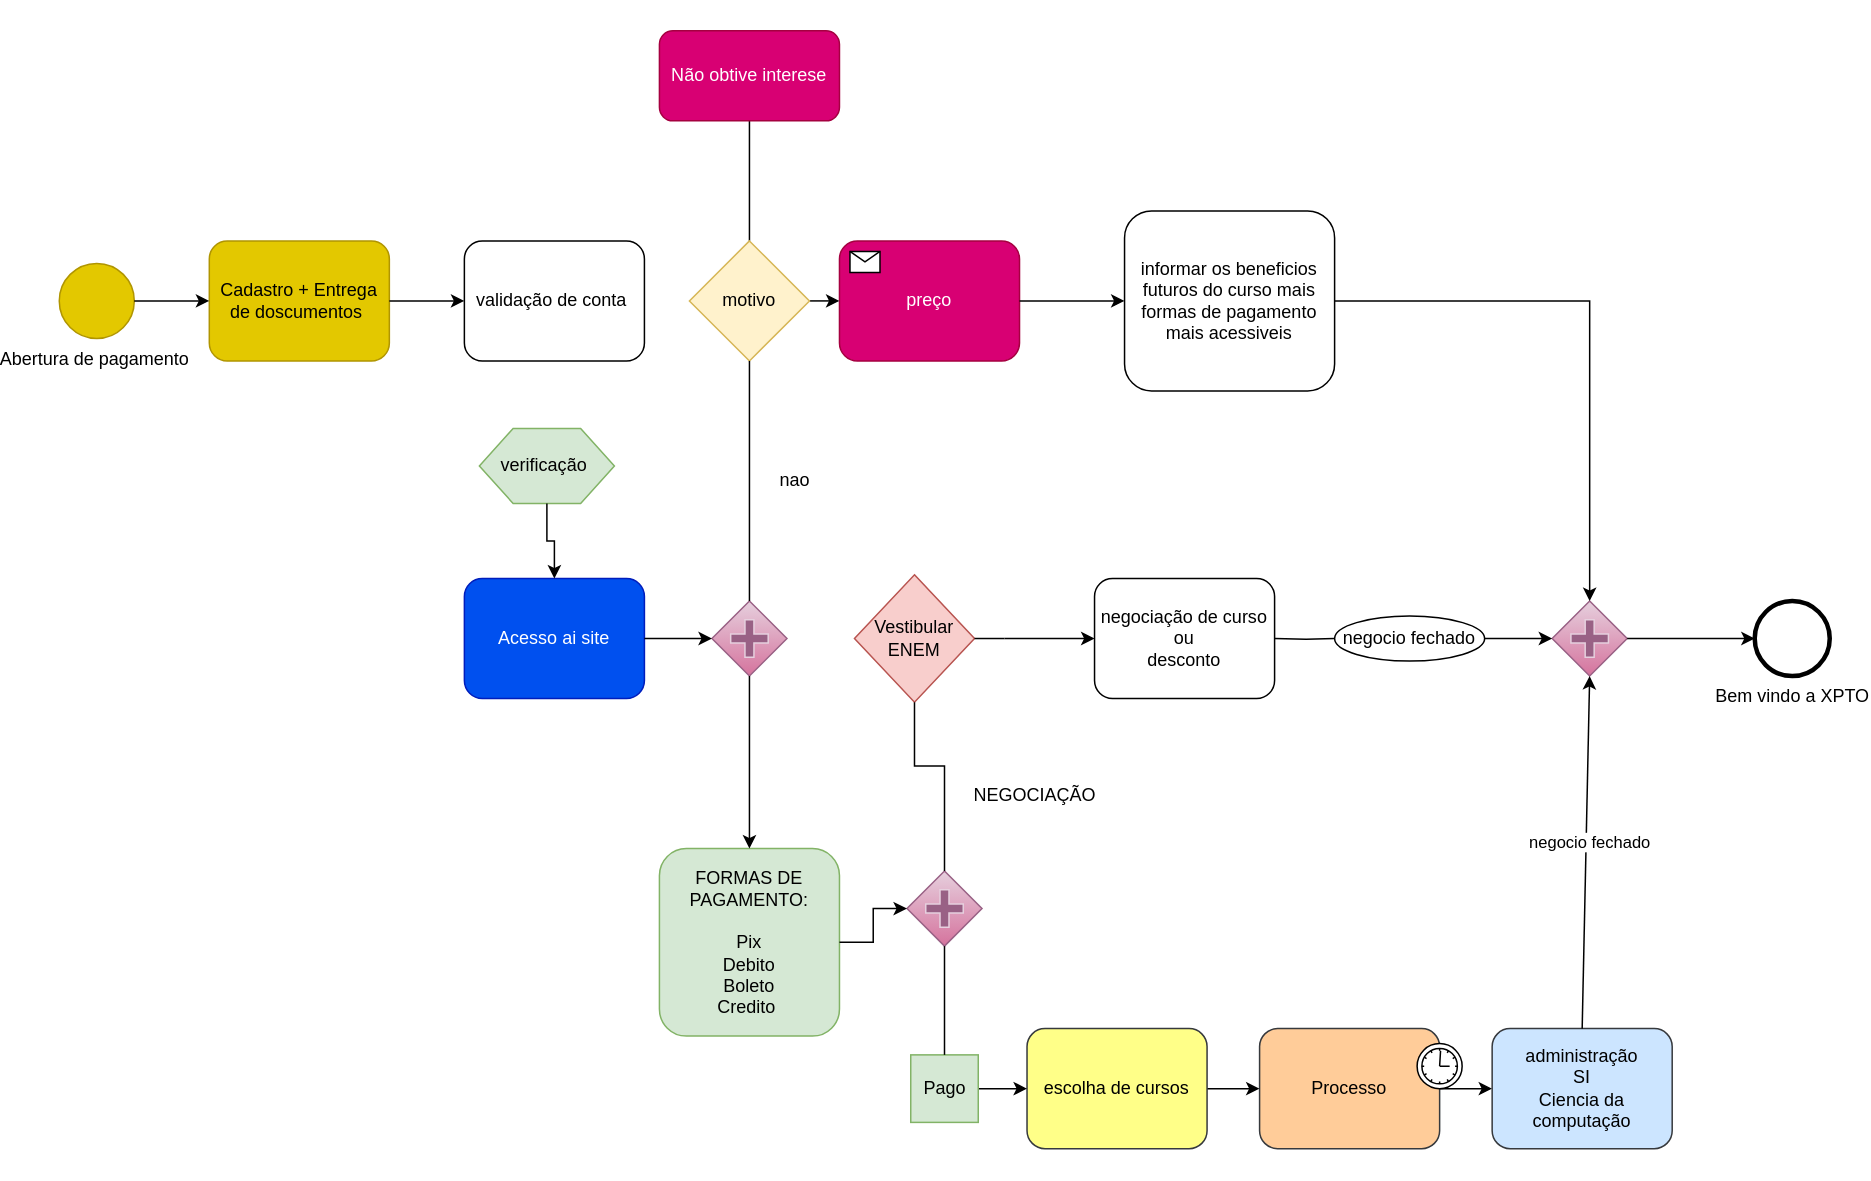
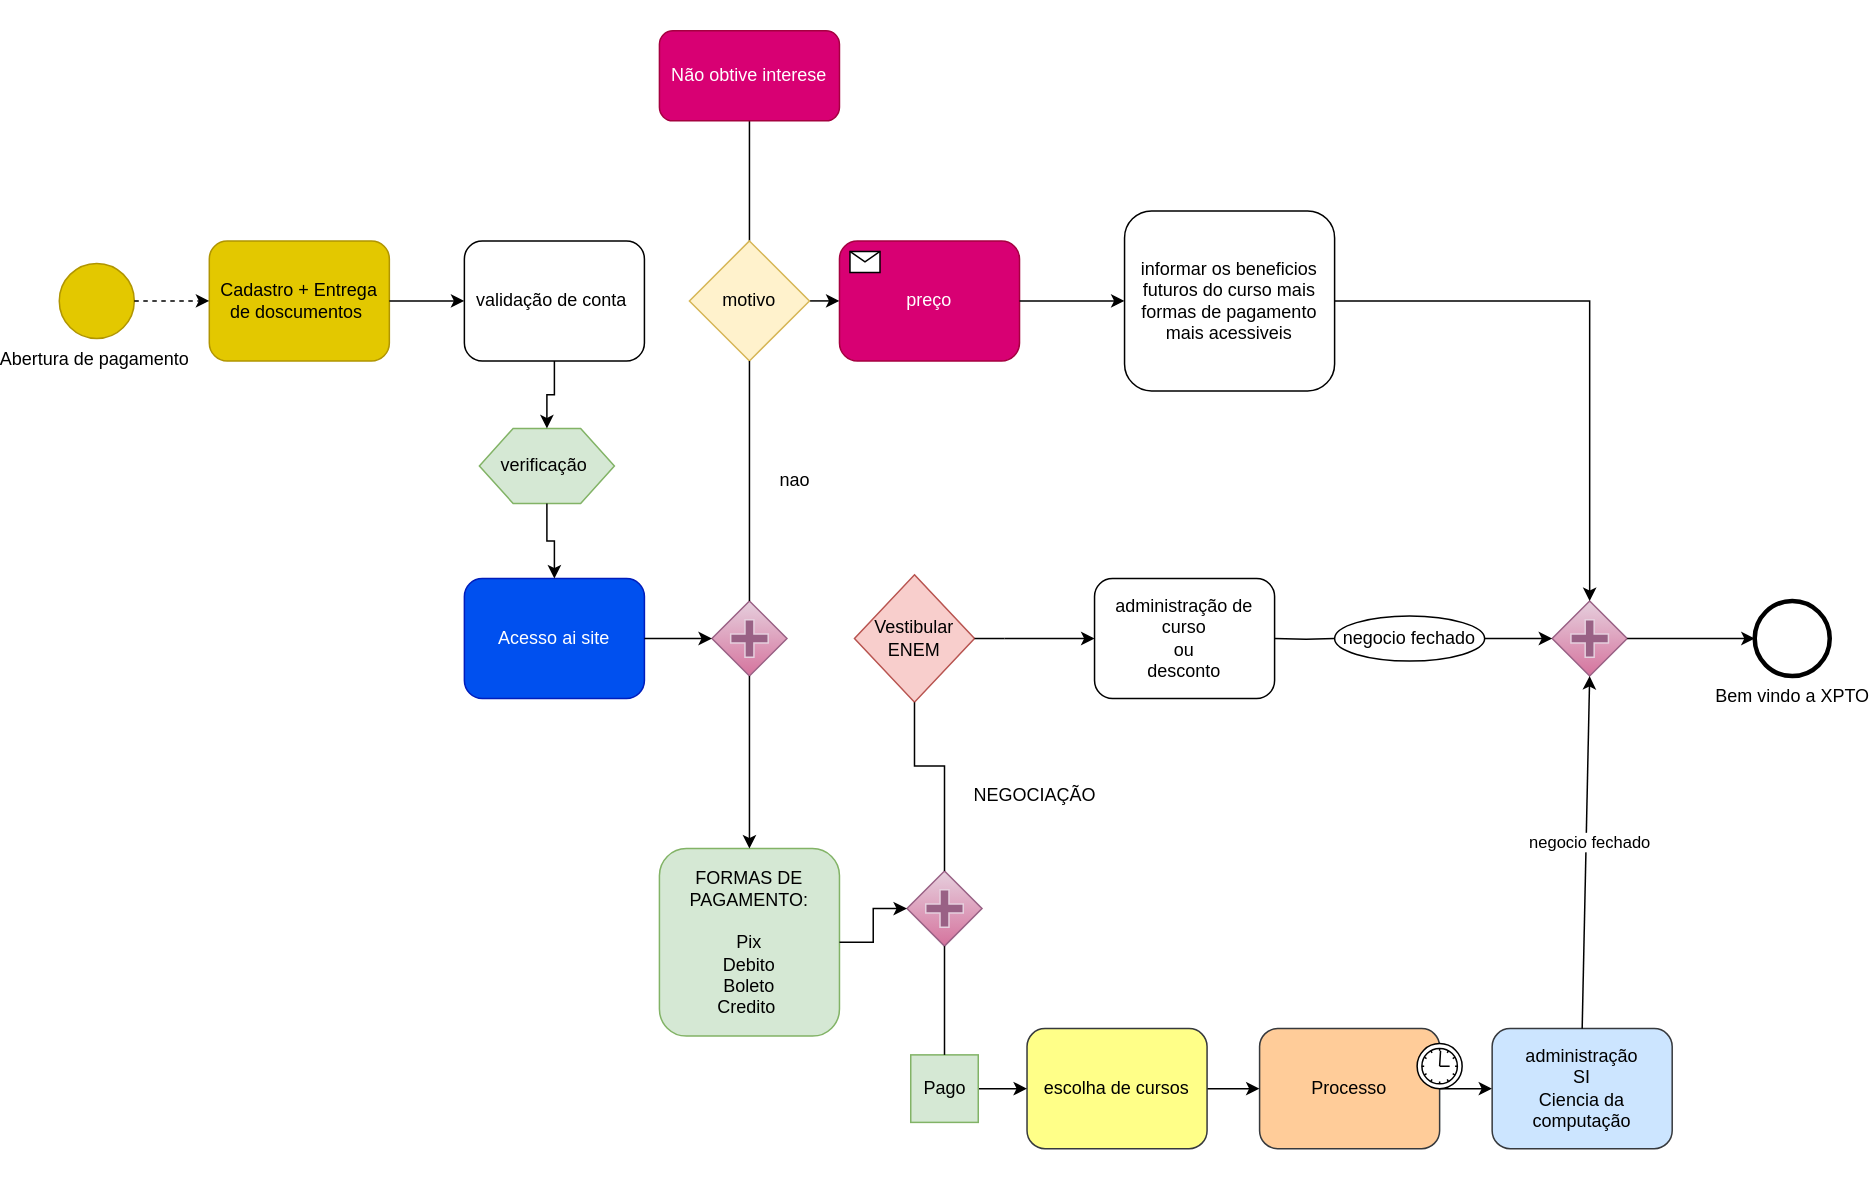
  <mxCell id="0" />
  <mxCell id="1" parent="0" />
  <mxCell id="2" value="Abertura de pagamento&amp;nbsp;" style="shape=mxgraph.bpmn.shape;html=1;verticalLabelPosition=bottom;labelBackgroundColor=#ffffff;verticalAlign=top;perimeter=ellipsePerimeter;outline=standard;symbol=general;fillColor=#e3c800;fontColor=#000000;strokeColor=#B09500;" parent="1" vertex="1"><mxGeometry x="20" y="175" width="50" height="50" as="geometry" /></mxCell>
  <mxCell id="3" value="Cadastro + Entrega de doscumentos&amp;nbsp;" style="shape=ext;rounded=1;html=1;whiteSpace=wrap;fillColor=#e3c800;fontColor=#000000;strokeColor=#B09500;" parent="1" vertex="1"><mxGeometry x="120" y="160" width="120" height="80" as="geometry" /></mxCell>
  <mxCell id="4" value="validação de conta&amp;nbsp;" style="shape=ext;rounded=1;html=1;whiteSpace=wrap;" parent="1" vertex="1"><mxGeometry x="290" y="160" width="120" height="80" as="geometry" /></mxCell>
  <mxCell id="5" value="verificação&amp;nbsp;" style="shape=hexagon;whiteSpace=wrap;html=1;perimeter=hexagonPerimeter;fillColor=#d5e8d4;strokeColor=#82b366;" parent="1" vertex="1"><mxGeometry x="300" y="285" width="90" height="50" as="geometry" /></mxCell>
  <mxCell id="6" value="Acesso ai site" style="shape=ext;rounded=1;html=1;whiteSpace=wrap;fillColor=#0050ef;strokeColor=#001DBC;fontColor=#ffffff;" parent="1" vertex="1"><mxGeometry x="290" y="385" width="120" height="80" as="geometry" /></mxCell>
  <mxCell id="7" value="" style="shape=mxgraph.bpmn.shape;html=1;verticalLabelPosition=bottom;labelBackgroundColor=#ffffff;verticalAlign=top;perimeter=rhombusPerimeter;background=gateway;outline=none;symbol=parallelGw;fillColor=#e6d0de;gradientColor=#d5739d;strokeColor=#996185;" parent="1" vertex="1"><mxGeometry x="455" y="400" width="50" height="50" as="geometry" /></mxCell>
  <mxCell id="8" value="informar os beneficios futuros do curso mais formas de pagamento mais acessiveis" style="html=1;whiteSpace=wrap;rounded=1;" parent="1" vertex="1"><mxGeometry x="730" y="140" width="140" height="120" as="geometry" /></mxCell>
  <mxCell id="9" value="preço" style="html=1;whiteSpace=wrap;rounded=1;fillColor=#d80073;fontColor=#ffffff;strokeColor=#A50040;" parent="1" vertex="1"><mxGeometry x="540" y="160" width="120" height="80" as="geometry" /></mxCell>
  <mxCell id="10" value="" style="html=1;shape=message;" parent="9" vertex="1"><mxGeometry width="20" height="14" relative="1" as="geometry"><mxPoint x="7" y="7" as="offset" /></mxGeometry></mxCell>
- <mxCell id="11" value="negociação de curso&lt;br&gt;ou&lt;br&gt;desconto" style="html=1;whiteSpace=wrap;rounded=1;" parent="1" vertex="1"><mxGeometry x="710" y="385" width="120" height="80" as="geometry" /></mxCell>
+ <mxCell id="11" value="administração de curso&lt;br&gt;ou&lt;br&gt;desconto" style="html=1;whiteSpace=wrap;rounded=1;" parent="1" vertex="1"><mxGeometry x="710" y="385" width="120" height="80" as="geometry" /></mxCell>
  <mxCell id="12" value="" style="edgeStyle=orthogonalEdgeStyle;rounded=0;orthogonalLoop=1;jettySize=auto;html=1;" edge="1" parent="1" source="13" target="15"><mxGeometry relative="1" as="geometry" /></mxCell>
  <mxCell id="13" value="Processo" style="html=1;whiteSpace=wrap;rounded=1;fillColor=#ffcc99;strokeColor=#36393d;" parent="1" vertex="1"><mxGeometry x="820" y="685" width="120" height="80" as="geometry" /></mxCell>
  <mxCell id="14" value="" style="shape=mxgraph.bpmn.timer_start;perimeter=ellipsePerimeter;html=1;labelPosition=right;labelBackgroundColor=#ffffff;align=left;" parent="13" vertex="1"><mxGeometry x="1" width="30" height="30" relative="1" as="geometry"><mxPoint x="-15" y="10" as="offset" /></mxGeometry></mxCell>
  <mxCell id="15" value="administração&lt;br&gt;SI&lt;br&gt;Ciencia da computação" style="html=1;whiteSpace=wrap;rounded=1;fillColor=#cce5ff;strokeColor=#36393d;" parent="1" vertex="1"><mxGeometry x="975" y="685" width="120" height="80" as="geometry" /></mxCell>
  <mxCell id="16" value="" style="edgeStyle=orthogonalEdgeStyle;rounded=0;orthogonalLoop=1;jettySize=auto;html=1;" edge="1" parent="1" source="17" target="13"><mxGeometry relative="1" as="geometry" /></mxCell>
  <mxCell id="17" value="escolha de cursos" style="html=1;whiteSpace=wrap;rounded=1;fillColor=#ffff88;strokeColor=#36393d;" parent="1" vertex="1"><mxGeometry x="665" y="685" width="120" height="80" as="geometry" /></mxCell>
  <mxCell id="18" value="" style="shape=mxgraph.bpmn.shape;html=1;verticalLabelPosition=bottom;labelBackgroundColor=#ffffff;verticalAlign=top;perimeter=rhombusPerimeter;background=gateway;outline=none;symbol=parallelGw;fillColor=#e6d0de;gradientColor=#d5739d;strokeColor=#996185;" parent="1" vertex="1"><mxGeometry x="1015" y="400" width="50" height="50" as="geometry" /></mxCell>
  <mxCell id="19" value="Bem vindo a XPTO" style="shape=mxgraph.bpmn.shape;html=1;verticalLabelPosition=bottom;labelBackgroundColor=#ffffff;verticalAlign=top;perimeter=ellipsePerimeter;outline=end;symbol=general;" parent="1" vertex="1"><mxGeometry x="1150" y="400" width="50" height="50" as="geometry" /></mxCell>
  <mxCell id="20" value="FORMAS DE PAGAMENTO:&lt;br&gt;&amp;nbsp;&lt;br&gt;Pix&lt;br&gt;Debito&lt;br&gt;Boleto&lt;br&gt;Credito&amp;nbsp;" style="html=1;whiteSpace=wrap;rounded=1;fillColor=#d5e8d4;strokeColor=#82b366;" parent="1" vertex="1"><mxGeometry x="420" y="565" width="120" height="125" as="geometry" /></mxCell>
- <mxCell id="21" style="edgeStyle=orthogonalEdgeStyle;rounded=0;html=1;jettySize=auto;orthogonalLoop=1;" parent="1" source="2" target="3" edge="1"><mxGeometry relative="1" as="geometry" /></mxCell>
+ <mxCell id="21" style="edgeStyle=orthogonalEdgeStyle;rounded=0;html=1;jettySize=auto;orthogonalLoop=1;dashed=1;" parent="1" source="2" target="3" edge="1"><mxGeometry relative="1" as="geometry" /></mxCell>
  <mxCell id="22" style="edgeStyle=orthogonalEdgeStyle;rounded=0;html=1;jettySize=auto;orthogonalLoop=1;" parent="1" source="3" target="4" edge="1"><mxGeometry relative="1" as="geometry" /></mxCell>
  <mxCell id="23" style="edgeStyle=orthogonalEdgeStyle;rounded=0;html=1;jettySize=auto;orthogonalLoop=1;" parent="1" source="9" target="8" edge="1"><mxGeometry relative="1" as="geometry" /></mxCell>
  <mxCell id="24" style="edgeStyle=orthogonalEdgeStyle;rounded=0;html=1;jettySize=auto;orthogonalLoop=1;" parent="1" source="8" target="18" edge="1"><mxGeometry relative="1" as="geometry"><mxPoint x="1050" y="385" as="targetPoint" /><Array as="points"><mxPoint x="1040" y="200" /></Array></mxGeometry></mxCell>
  <mxCell id="25" style="edgeStyle=orthogonalEdgeStyle;rounded=0;html=1;jettySize=auto;orthogonalLoop=1;startArrow=none;" parent="1" source="49" target="18" edge="1"><mxGeometry relative="1" as="geometry"><mxPoint x="830" y="425" as="sourcePoint" /></mxGeometry></mxCell>
  <mxCell id="26" style="edgeStyle=orthogonalEdgeStyle;rounded=0;html=1;jettySize=auto;orthogonalLoop=1;" parent="1" source="18" target="19" edge="1"><mxGeometry relative="1" as="geometry" /></mxCell>
+ <mxCell id="27" style="edgeStyle=orthogonalEdgeStyle;rounded=0;html=1;jettySize=auto;orthogonalLoop=1;" parent="1" source="4" target="5" edge="1"><mxGeometry relative="1" as="geometry" /></mxCell>
  <mxCell id="28" style="edgeStyle=orthogonalEdgeStyle;rounded=0;html=1;jettySize=auto;orthogonalLoop=1;" parent="1" source="5" target="6" edge="1"><mxGeometry relative="1" as="geometry" /></mxCell>
  <mxCell id="29" style="edgeStyle=orthogonalEdgeStyle;rounded=0;html=1;jettySize=auto;orthogonalLoop=1;" parent="1" source="6" target="7" edge="1"><mxGeometry relative="1" as="geometry" /></mxCell>
  <mxCell id="30" style="edgeStyle=orthogonalEdgeStyle;rounded=0;html=1;jettySize=auto;orthogonalLoop=1;startArrow=none;" parent="1" source="38" target="9" edge="1"><mxGeometry relative="1" as="geometry"><Array as="points"><mxPoint x="480" y="200" /></Array></mxGeometry></mxCell>
  <mxCell id="31" style="edgeStyle=orthogonalEdgeStyle;rounded=0;html=1;jettySize=auto;orthogonalLoop=1;" parent="1" source="7" target="20" edge="1"><mxGeometry relative="1" as="geometry" /></mxCell>
  <mxCell id="32" value="" style="shape=mxgraph.bpmn.shape;html=1;verticalLabelPosition=bottom;labelBackgroundColor=#ffffff;verticalAlign=top;perimeter=rhombusPerimeter;background=gateway;outline=none;symbol=parallelGw;fillColor=#e6d0de;gradientColor=#d5739d;strokeColor=#996185;" parent="1" vertex="1"><mxGeometry x="585" y="580" width="50" height="50" as="geometry" /></mxCell>
  <mxCell id="33" style="edgeStyle=orthogonalEdgeStyle;rounded=0;html=1;jettySize=auto;orthogonalLoop=1;startArrow=none;" parent="1" source="40" target="17" edge="1"><mxGeometry relative="1" as="geometry"><Array as="points"><mxPoint x="615" y="725" /></Array></mxGeometry></mxCell>
  <mxCell id="34" style="edgeStyle=orthogonalEdgeStyle;rounded=0;html=1;jettySize=auto;orthogonalLoop=1;startArrow=none;" parent="1" target="11" edge="1"><mxGeometry relative="1" as="geometry"><Array as="points"><mxPoint x="740" y="425" /><mxPoint x="740" y="425" /></Array><mxPoint x="650" y="425" as="sourcePoint" /></mxGeometry></mxCell>
  <mxCell id="35" style="edgeStyle=orthogonalEdgeStyle;rounded=0;html=1;jettySize=auto;orthogonalLoop=1;" parent="1" source="20" target="32" edge="1"><mxGeometry relative="1" as="geometry" /></mxCell>
  <mxCell id="36" value="nao" style="text;html=1;align=center;verticalAlign=middle;resizable=0;points=[];autosize=1;strokeColor=none;fillColor=none;" vertex="1" parent="1"><mxGeometry x="490" y="310" width="40" height="20" as="geometry" /></mxCell>
  <mxCell id="37" value="" style="edgeStyle=orthogonalEdgeStyle;rounded=0;orthogonalLoop=1;jettySize=auto;html=1;" edge="1" parent="1" source="38"><mxGeometry relative="1" as="geometry"><mxPoint x="480" y="70" as="targetPoint" /></mxGeometry></mxCell>
  <mxCell id="38" value="motivo" style="rhombus;whiteSpace=wrap;html=1;fillColor=#fff2cc;strokeColor=#d6b656;" vertex="1" parent="1"><mxGeometry x="440" y="160" width="80" height="80" as="geometry" /></mxCell>
  <mxCell id="39" value="" style="edgeStyle=orthogonalEdgeStyle;rounded=0;html=1;jettySize=auto;orthogonalLoop=1;endArrow=none;" edge="1" parent="1" source="7" target="38"><mxGeometry relative="1" as="geometry"><Array as="points" /><mxPoint x="480" y="400" as="sourcePoint" /><mxPoint x="540" y="200" as="targetPoint" /></mxGeometry></mxCell>
  <mxCell id="40" value="Pago" style="whiteSpace=wrap;html=1;fillColor=#d5e8d4;strokeColor=#82b366;rounded=0;" vertex="1" parent="1"><mxGeometry x="587.5" y="702.5" width="45" height="45" as="geometry" /></mxCell>
  <mxCell id="41" value="" style="edgeStyle=orthogonalEdgeStyle;rounded=0;html=1;jettySize=auto;orthogonalLoop=1;endArrow=none;" edge="1" parent="1" source="32" target="40"><mxGeometry relative="1" as="geometry"><Array as="points" /><mxPoint x="615" y="630" as="sourcePoint" /><mxPoint x="665" y="725" as="targetPoint" /></mxGeometry></mxCell>
  <mxCell id="42" value="Vestibular&lt;br&gt;ENEM" style="rhombus;whiteSpace=wrap;html=1;fillColor=#f8cecc;strokeColor=#b85450;" vertex="1" parent="1"><mxGeometry x="550" y="382.5" width="80" height="85" as="geometry" /></mxCell>
  <mxCell id="43" value="" style="edgeStyle=orthogonalEdgeStyle;rounded=0;html=1;jettySize=auto;orthogonalLoop=1;endArrow=none;entryX=0.5;entryY=1;entryDx=0;entryDy=0;" edge="1" parent="1" source="32" target="42"><mxGeometry relative="1" as="geometry"><Array as="points"><mxPoint x="610" y="510" /><mxPoint x="590" y="510" /></Array><mxPoint x="610" y="580" as="sourcePoint" /><mxPoint x="610" y="470" as="targetPoint" /></mxGeometry></mxCell>
  <mxCell id="44" value="" style="edgeStyle=orthogonalEdgeStyle;rounded=0;html=1;jettySize=auto;orthogonalLoop=1;startArrow=none;endArrow=none;" edge="1" parent="1" source="42"><mxGeometry relative="1" as="geometry"><Array as="points" /><mxPoint x="640" y="425" as="sourcePoint" /><mxPoint x="650" y="425" as="targetPoint" /></mxGeometry></mxCell>
  <mxCell id="45" value="NEGOCIAÇÃO" style="text;html=1;align=center;verticalAlign=middle;resizable=0;points=[];autosize=1;strokeColor=none;fillColor=none;" vertex="1" parent="1"><mxGeometry x="620" y="520" width="100" height="20" as="geometry" /></mxCell>
  <mxCell id="46" value="Não obtive interese" style="rounded=1;whiteSpace=wrap;html=1;fillColor=#d80073;fontColor=#ffffff;strokeColor=#A50040;" vertex="1" parent="1"><mxGeometry x="420" y="20" width="120" height="60" as="geometry" /></mxCell>
  <mxCell id="47" value="" style="endArrow=classic;html=1;rounded=0;exitX=0.5;exitY=0;exitDx=0;exitDy=0;entryX=0.5;entryY=1;entryDx=0;entryDy=0;" edge="1" parent="1" source="15" target="18"><mxGeometry width="50" height="50" relative="1" as="geometry"><mxPoint x="1010" y="610" as="sourcePoint" /><mxPoint x="1060" y="560" as="targetPoint" /></mxGeometry></mxCell>
  <mxCell id="48" value="negocio fechado" style="edgeLabel;html=1;align=center;verticalAlign=middle;resizable=0;points=[];" vertex="1" connectable="0" parent="47"><mxGeometry x="0.166" relative="1" as="geometry"><mxPoint x="2" y="12" as="offset" /></mxGeometry></mxCell>
  <mxCell id="49" value="negocio fechado" style="ellipse;whiteSpace=wrap;html=1;gradientColor=none;" vertex="1" parent="1"><mxGeometry x="870" y="410" width="100" height="30" as="geometry" /></mxCell>
  <mxCell id="50" value="" style="edgeStyle=orthogonalEdgeStyle;rounded=0;html=1;jettySize=auto;orthogonalLoop=1;startArrow=none;endArrow=none;" edge="1" parent="1" target="49"><mxGeometry relative="1" as="geometry"><mxPoint x="830" y="425" as="sourcePoint" /><mxPoint x="1015" y="425" as="targetPoint" /></mxGeometry></mxCell>
